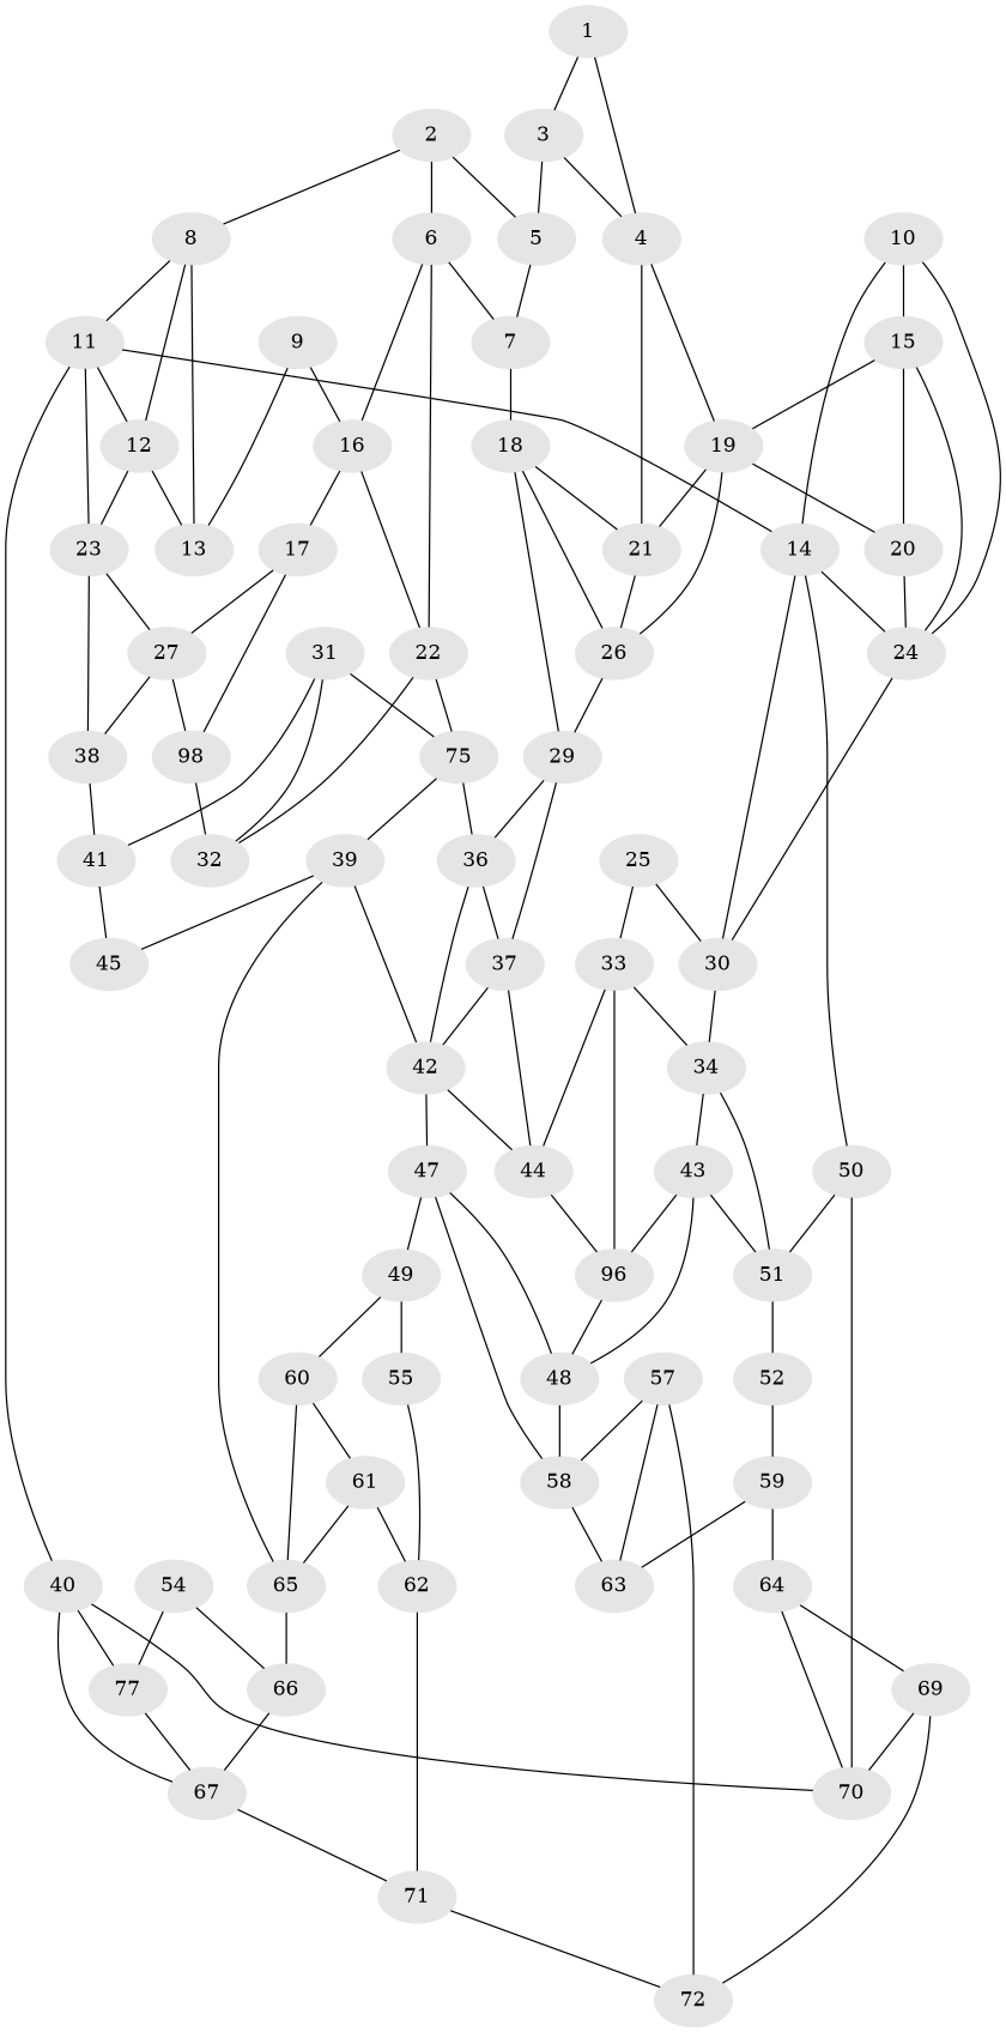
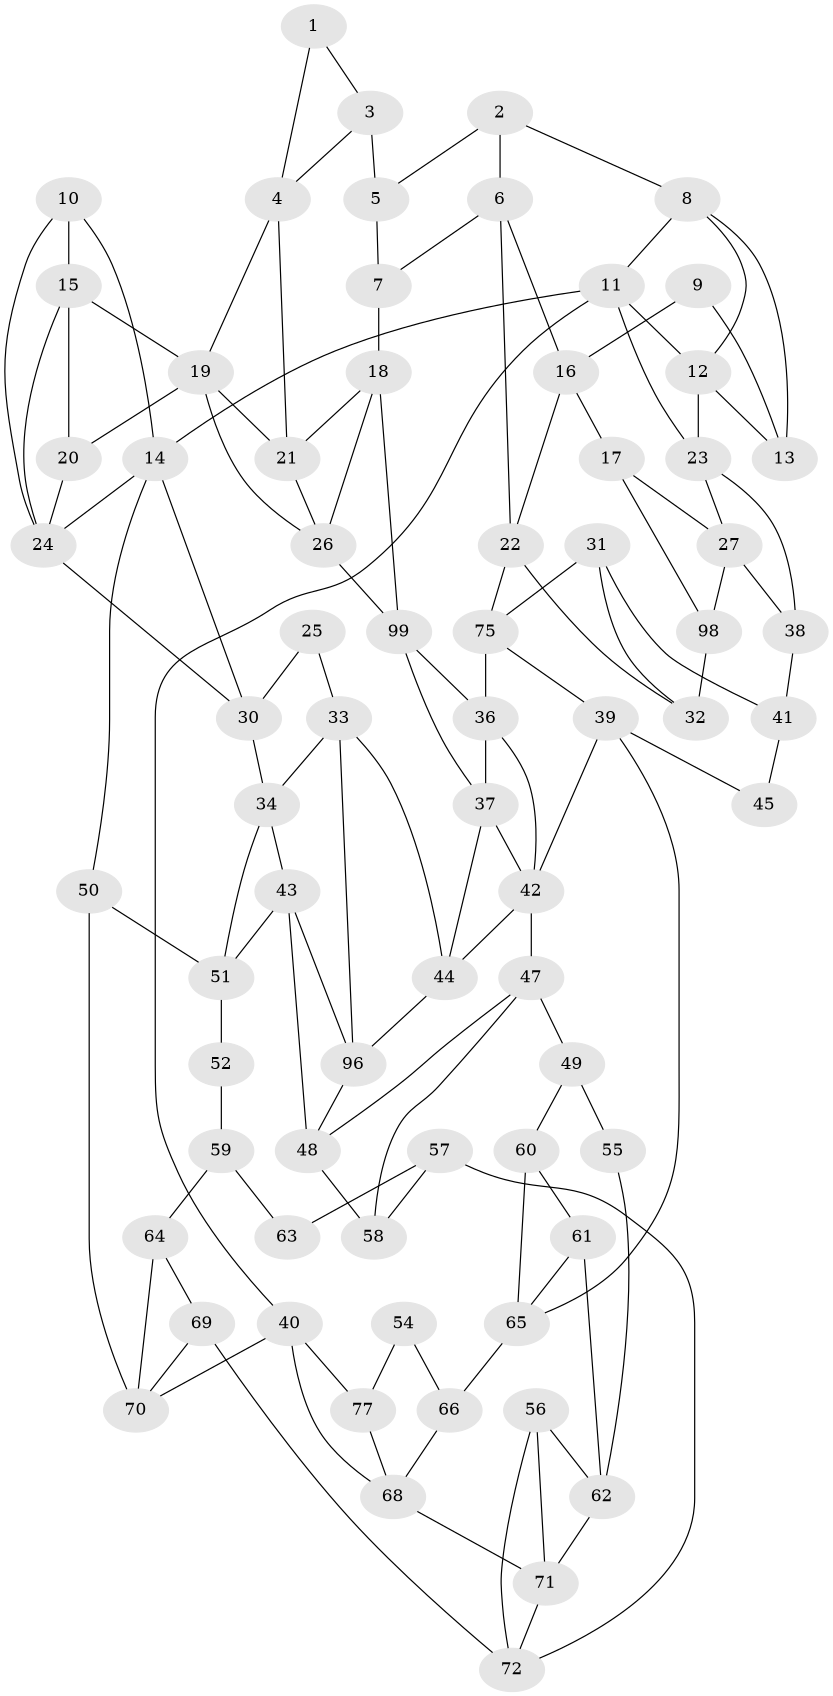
  graph {
    node [color=gray90 style=filled]
    edge [weight=1.0]
    1
    3
    4
    5
    19
    21
    2
    6
    8
    7
    16
    22
    11
    12
    13
    20
    26
    18
    17
    32
    n21 [label=75]
-   29
+   29 [label=99]
    14
    23
    40
    9
    10
    15
    24
    30
    50
    27
    38
    n34 [label=77]
-   68 [label=67]
+   68
    70
    34
    51
    n39 [label=98]
    36
    37
    39
    41
    25
    33
    44
    n47 [label=96]
    42
    43
    31
    45
    48
    52
    65
    47
    66
    71
    49
    58
    55
    60
    63
    62
    61
    59
    64
    54
+   56
    72
    57
    69
    1 -- 3
    1 -- 4
    3 -- 4
    3 -- 5 [weight=2.0]
    4 -- 19
    4 -- 21
    5 -- 7
    19 -- 21
    19 -- 20
    19 -- 26
    21 -- 26
    2 -- 5
    2 -- 6
    2 -- 8
    6 -- 7
    6 -- 16
    6 -- 22
    8 -- 11
    8 -- 12
    8 -- 13
    7 -- 18
    16 -- 22
    16 -- 17
    22 -- 32
    22 -- n21
    11 -- 12
    11 -- 14
    11 -- 23
    11 -- 40
    12 -- 13
    12 -- 23
    20 -- 24
    26 -- 29
    18 -- 21
    18 -- 26
    18 -- 29
    17 -- 27
    17 -- n39
    n21 -- 36
    n21 -- 39
    29 -- 36
    29 -- 37
    14 -- 24
    14 -- 30
    14 -- 50
    23 -- 27
    23 -- 38
    40 -- n34
    40 -- 68
    40 -- 70
    9 -- 16
    9 -- 13 [weight=2.0]
    10 -- 14
    10 -- 15
    10 -- 24
    15 -- 19
    15 -- 20
    15 -- 24
    24 -- 30
    30 -- 34
    50 -- 70 [weight=2.0]
    50 -- 51
    27 -- 38
    27 -- n39
    38 -- 41 [weight=2.0]
    n34 -- 68
    68 -- 71
    34 -- 51
    34 -- 43
    51 -- 52
    n39 -- 32 [weight=2.0]
    36 -- 37
    36 -- 42
    37 -- 44
    37 -- 42
    39 -- 42
    39 -- 45
    39 -- 65
    41 -- 45
    25 -- 30
    25 -- 33
    33 -- 34
    33 -- 44
    33 -- n47
    44 -- n47
    n47 -- 48
    42 -- 44
    42 -- 47
    43 -- 51
    43 -- n47
    43 -- 48
    31 -- 32
    31 -- n21
    31 -- 41
    48 -- 58
    52 -- 59 [weight=2.0]
    65 -- 66 [weight=2.0]
    47 -- 48
    47 -- 49
    47 -- 58
    66 -- 68
    71 -- 72
    49 -- 55 [weight=2.0]
    49 -- 60
-   58 -- 63
    55 -- 62
    60 -- 65 [weight=2.0]
    60 -- 61
    62 -- 71
    61 -- 65
    61 -- 62
    59 -- 63
    59 -- 64
    64 -- 70
    64 -- 69
    54 -- n34
    54 -- 66
+   56 -- 71
+   56 -- 62
+   56 -- 72
    57 -- 58
    57 -- 63
    57 -- 72
    69 -- 70
    69 -- 72
  }
